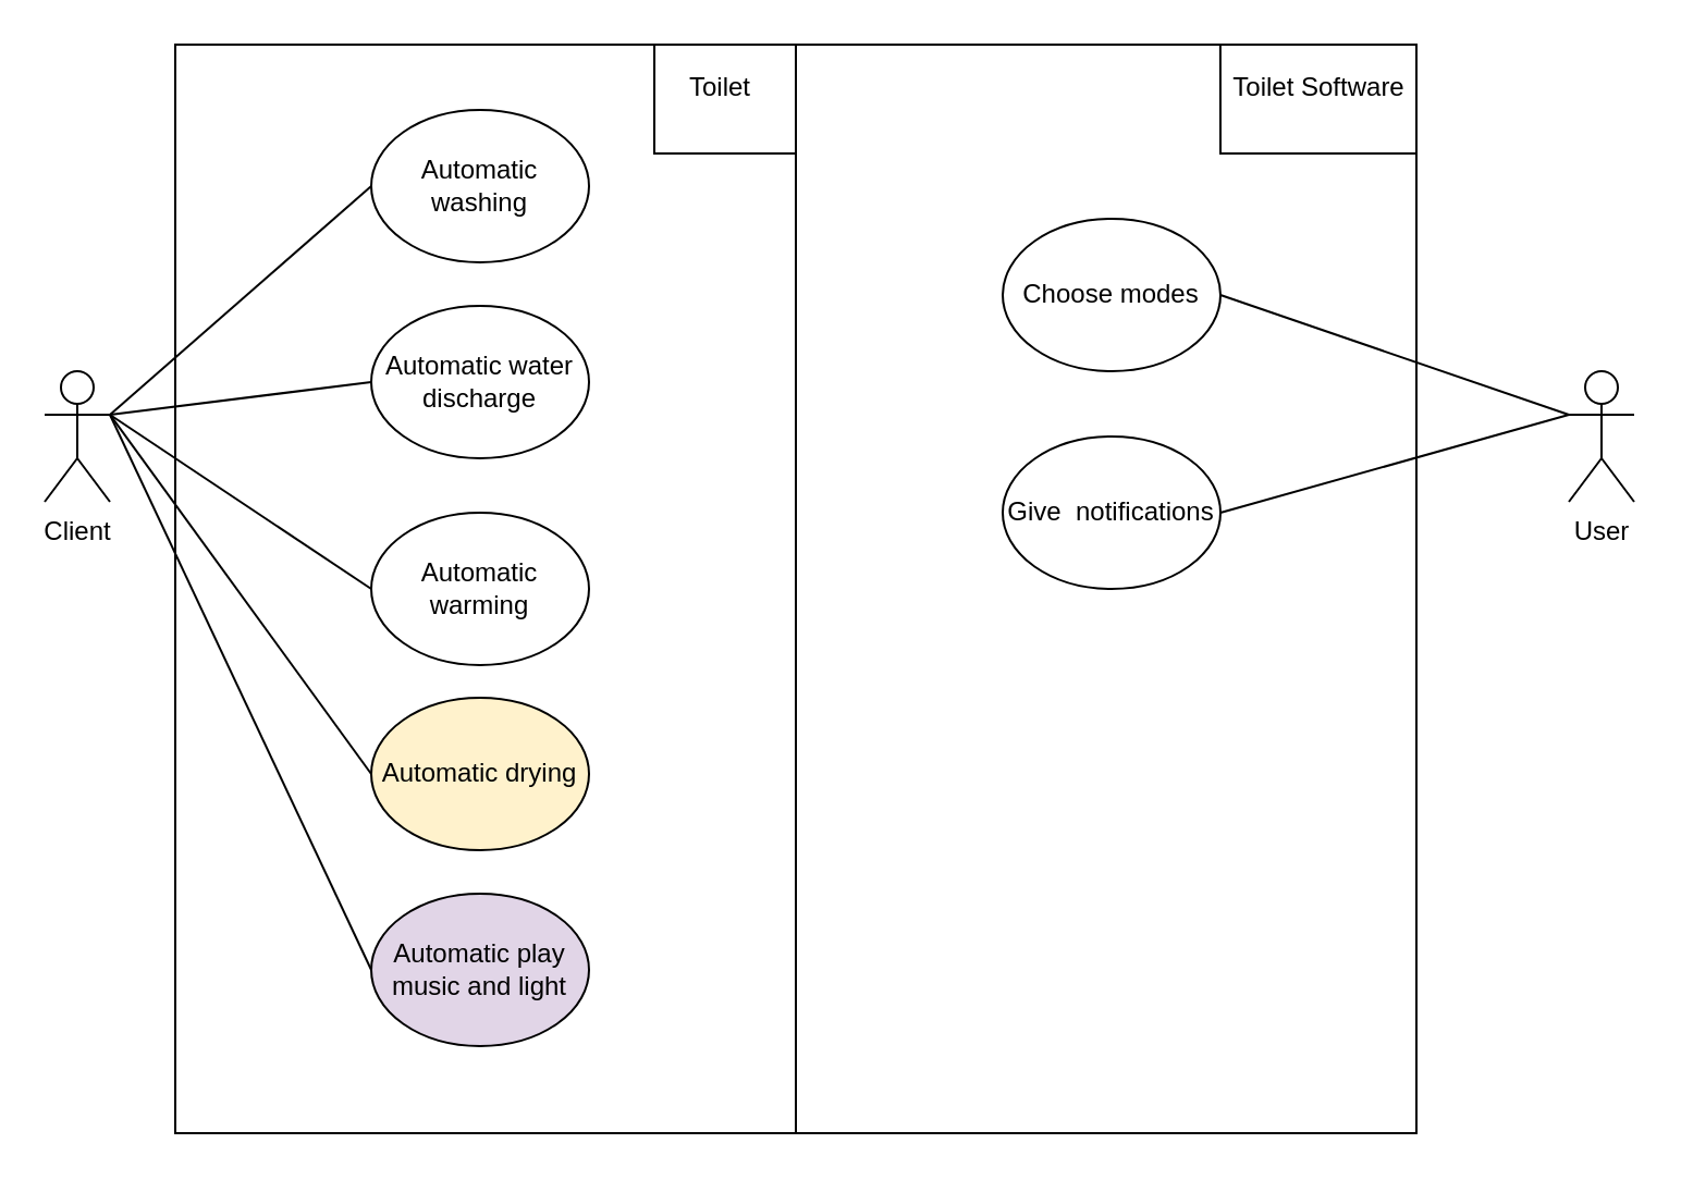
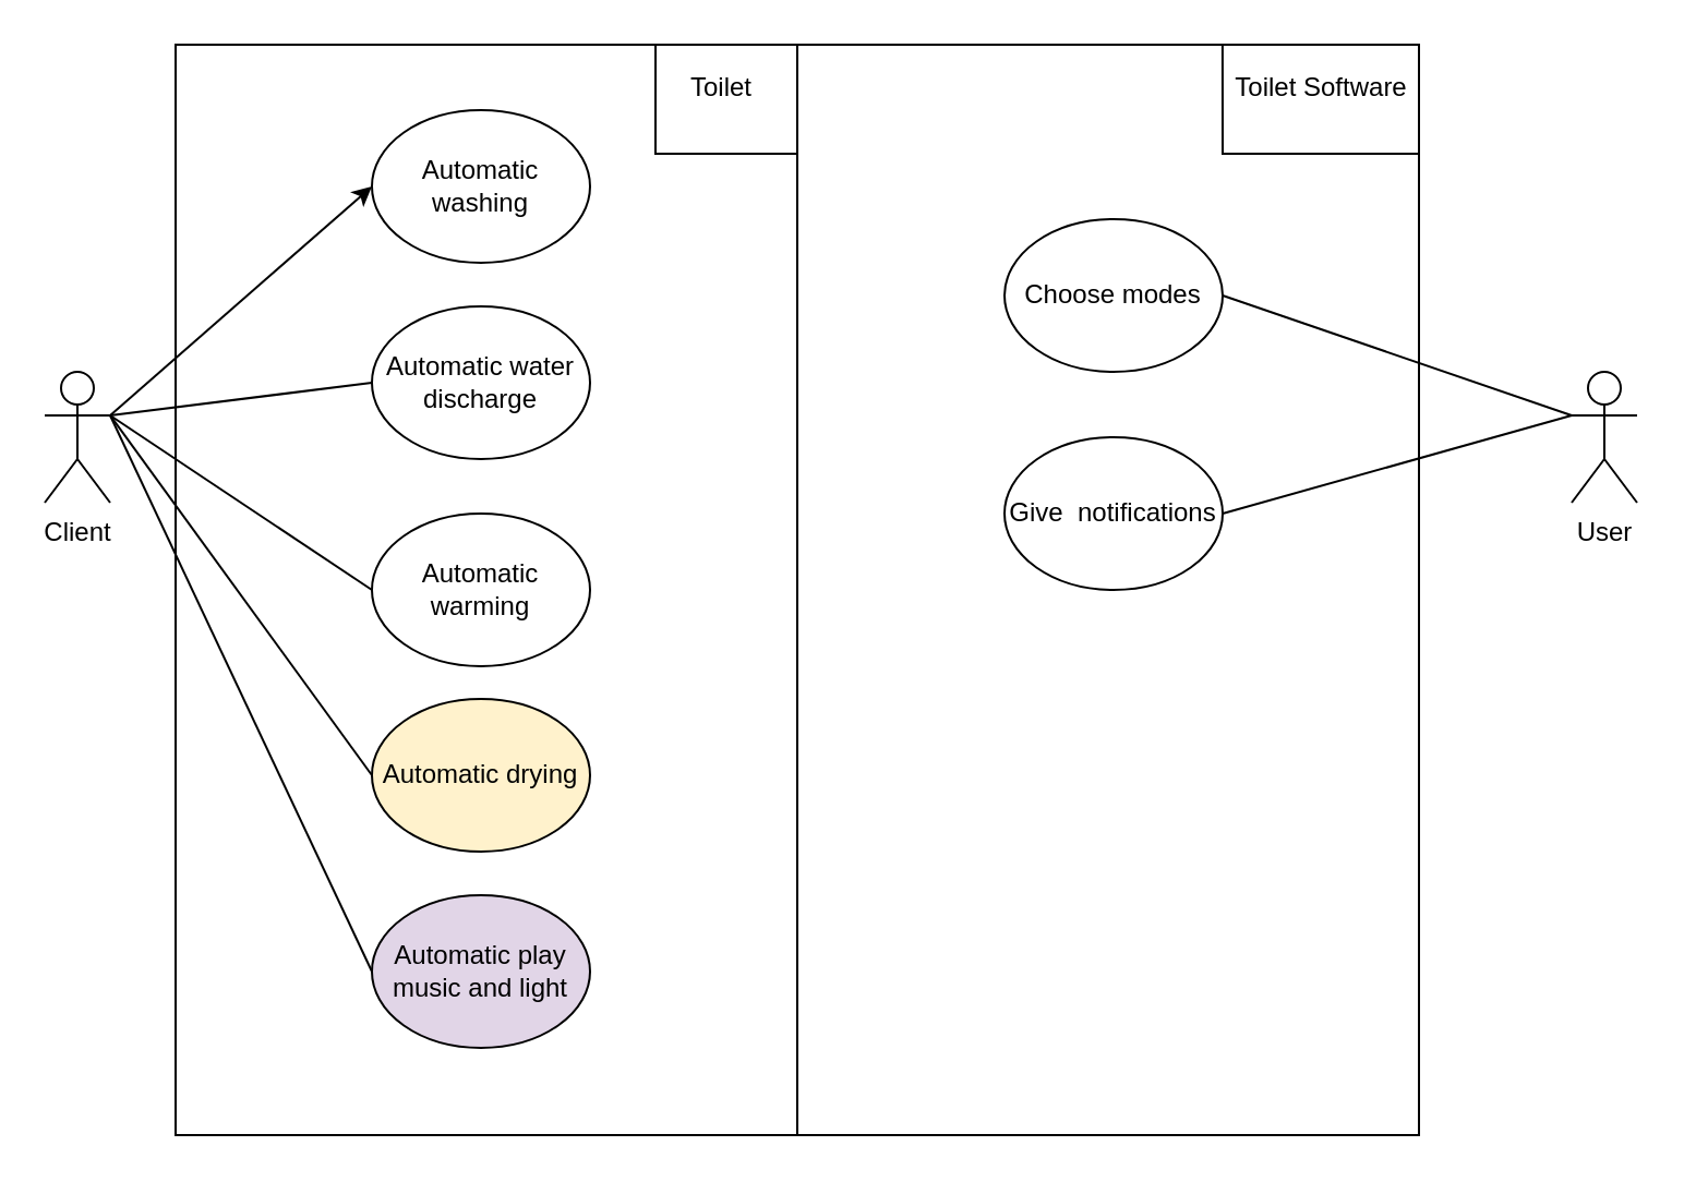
  <mxCell id="0" />
  <mxCell id="1" parent="0" />
  <mxCell id="2" value="" style="rounded=0;whiteSpace=wrap;html=1;" parent="1" vertex="1"><mxGeometry x="80" y="20" width="570" height="500" as="geometry" /></mxCell>
  <mxCell id="3" value="" style="endArrow=none;html=1;rounded=0;entryX=0.5;entryY=0;entryDx=0;entryDy=0;exitX=0.5;exitY=1;exitDx=0;exitDy=0;" parent="1" source="2" target="2" edge="1"><mxGeometry width="50" height="50" relative="1" as="geometry"><mxPoint x="370" y="240" as="sourcePoint" /><mxPoint x="420" y="190" as="targetPoint" /></mxGeometry></mxCell>
  <mxCell id="4" value="Toilet" style="text;html=1;align=center;verticalAlign=middle;resizable=0;points=[];autosize=1;strokeColor=none;fillColor=none;" parent="1" vertex="1"><mxGeometry x="310" y="30" width="40" height="20" as="geometry" /></mxCell>
  <mxCell id="5" value="Toilet Software" style="text;html=1;align=center;verticalAlign=middle;resizable=0;points=[];autosize=1;strokeColor=none;fillColor=none;" parent="1" vertex="1"><mxGeometry x="560" y="30" width="90" height="20" as="geometry" /></mxCell>
  <mxCell id="6" value="User" style="shape=umlActor;verticalLabelPosition=bottom;verticalAlign=top;html=1;outlineConnect=0;" parent="1" vertex="1"><mxGeometry x="720" y="170" width="30" height="60" as="geometry" /></mxCell>
  <mxCell id="7" value="Client" style="shape=umlActor;verticalLabelPosition=bottom;verticalAlign=top;html=1;outlineConnect=0;" parent="1" vertex="1"><mxGeometry x="20" y="170" width="30" height="60" as="geometry" /></mxCell>
  <mxCell id="8" value="Automatic washing" style="ellipse;whiteSpace=wrap;html=1;" parent="1" vertex="1"><mxGeometry x="170" y="50" width="100" height="70" as="geometry" /></mxCell>
  <mxCell id="9" value="Automatic water discharge" style="ellipse;whiteSpace=wrap;html=1;" parent="1" vertex="1"><mxGeometry x="170" y="140" width="100" height="70" as="geometry" /></mxCell>
  <mxCell id="10" value="Automatic warming" style="ellipse;whiteSpace=wrap;html=1;" parent="1" vertex="1"><mxGeometry x="170" y="235" width="100" height="70" as="geometry" /></mxCell>
  <mxCell id="11" value="Automatic play music and light" style="ellipse;whiteSpace=wrap;html=1;fillColor=#e1d5e7;" parent="1" vertex="1"><mxGeometry x="170" y="410" width="100" height="70" as="geometry" /></mxCell>
  <mxCell id="12" value="Choose modes" style="ellipse;whiteSpace=wrap;html=1;" parent="1" vertex="1"><mxGeometry x="460" y="100" width="100" height="70" as="geometry" /></mxCell>
- <mxCell id="13" value="" style="endArrow=none;html=1;rounded=0;exitX=1;exitY=0.333;exitDx=0;exitDy=0;exitPerimeter=0;entryX=0;entryY=0.5;entryDx=0;entryDy=0;" parent="1" source="7" target="8" edge="1"><mxGeometry width="50" height="50" relative="1" as="geometry"><mxPoint x="210" y="330" as="sourcePoint" /><mxPoint x="260" y="280" as="targetPoint" /></mxGeometry></mxCell>
+ <mxCell id="13" value="" style="endArrow=classic;html=1;rounded=0;exitX=1;exitY=0.333;exitDx=0;exitDy=0;exitPerimeter=0;entryX=0;entryY=0.5;entryDx=0;entryDy=0;" parent="1" source="7" target="8" edge="1"><mxGeometry width="50" height="50" relative="1" as="geometry"><mxPoint x="210" y="330" as="sourcePoint" /><mxPoint x="260" y="280" as="targetPoint" /></mxGeometry></mxCell>
  <mxCell id="14" value="" style="endArrow=none;html=1;rounded=0;entryX=0;entryY=0.5;entryDx=0;entryDy=0;" parent="1" target="9" edge="1"><mxGeometry width="50" height="50" relative="1" as="geometry"><mxPoint x="50" y="190" as="sourcePoint" /><mxPoint x="180" y="105" as="targetPoint" /></mxGeometry></mxCell>
  <mxCell id="15" value="" style="endArrow=none;html=1;rounded=0;entryX=0;entryY=0.5;entryDx=0;entryDy=0;" parent="1" target="10" edge="1"><mxGeometry width="50" height="50" relative="1" as="geometry"><mxPoint x="50" y="190" as="sourcePoint" /><mxPoint x="190" y="115" as="targetPoint" /></mxGeometry></mxCell>
  <mxCell id="16" value="" style="endArrow=none;html=1;rounded=0;entryX=0;entryY=0.5;entryDx=0;entryDy=0;" parent="1" target="11" edge="1"><mxGeometry width="50" height="50" relative="1" as="geometry"><mxPoint x="50" y="190" as="sourcePoint" /><mxPoint x="200" y="125" as="targetPoint" /></mxGeometry></mxCell>
  <mxCell id="17" value="" style="endArrow=none;html=1;rounded=0;exitX=1;exitY=0.5;exitDx=0;exitDy=0;entryX=0;entryY=0.333;entryDx=0;entryDy=0;entryPerimeter=0;" parent="1" source="12" target="6" edge="1"><mxGeometry width="50" height="50" relative="1" as="geometry"><mxPoint x="90" y="230" as="sourcePoint" /><mxPoint x="210" y="135" as="targetPoint" /></mxGeometry></mxCell>
  <mxCell id="18" value="Automatic drying" style="ellipse;whiteSpace=wrap;html=1;fillColor=#fff2cc;" parent="1" vertex="1"><mxGeometry x="170" y="320" width="100" height="70" as="geometry" /></mxCell>
  <mxCell id="19" value="Give&amp;nbsp; notifications" style="ellipse;whiteSpace=wrap;html=1;" parent="1" vertex="1"><mxGeometry x="460" y="200" width="100" height="70" as="geometry" /></mxCell>
  <mxCell id="20" value="" style="endArrow=none;html=1;rounded=0;exitX=1;exitY=0.5;exitDx=0;exitDy=0;" parent="1" source="19" edge="1"><mxGeometry width="50" height="50" relative="1" as="geometry"><mxPoint x="570" y="145" as="sourcePoint" /><mxPoint x="720" y="190" as="targetPoint" /></mxGeometry></mxCell>
  <mxCell id="21" value="" style="endArrow=none;html=1;rounded=0;exitX=1;exitY=0.333;exitDx=0;exitDy=0;entryX=0;entryY=0.5;entryDx=0;entryDy=0;exitPerimeter=0;" parent="1" source="7" target="18" edge="1"><mxGeometry width="50" height="50" relative="1" as="geometry"><mxPoint x="580" y="155" as="sourcePoint" /><mxPoint x="740" y="210" as="targetPoint" /></mxGeometry></mxCell>
  <mxCell id="22" value="" style="endArrow=none;html=1;rounded=0;exitX=0.386;exitY=0;exitDx=0;exitDy=0;exitPerimeter=0;" parent="1" source="2" edge="1"><mxGeometry width="50" height="50" relative="1" as="geometry"><mxPoint x="290" y="20" as="sourcePoint" /><mxPoint x="365" y="70" as="targetPoint" /><Array as="points"><mxPoint x="300" y="70" /></Array></mxGeometry></mxCell>
  <mxCell id="23" value="" style="endArrow=none;html=1;rounded=0;exitX=0.842;exitY=-0.001;exitDx=0;exitDy=0;exitPerimeter=0;" parent="1" source="2" edge="1"><mxGeometry width="50" height="50" relative="1" as="geometry"><mxPoint x="585.02" y="20" as="sourcePoint" /><mxPoint x="650" y="70" as="targetPoint" /><Array as="points"><mxPoint x="560" y="70" /></Array></mxGeometry></mxCell>
